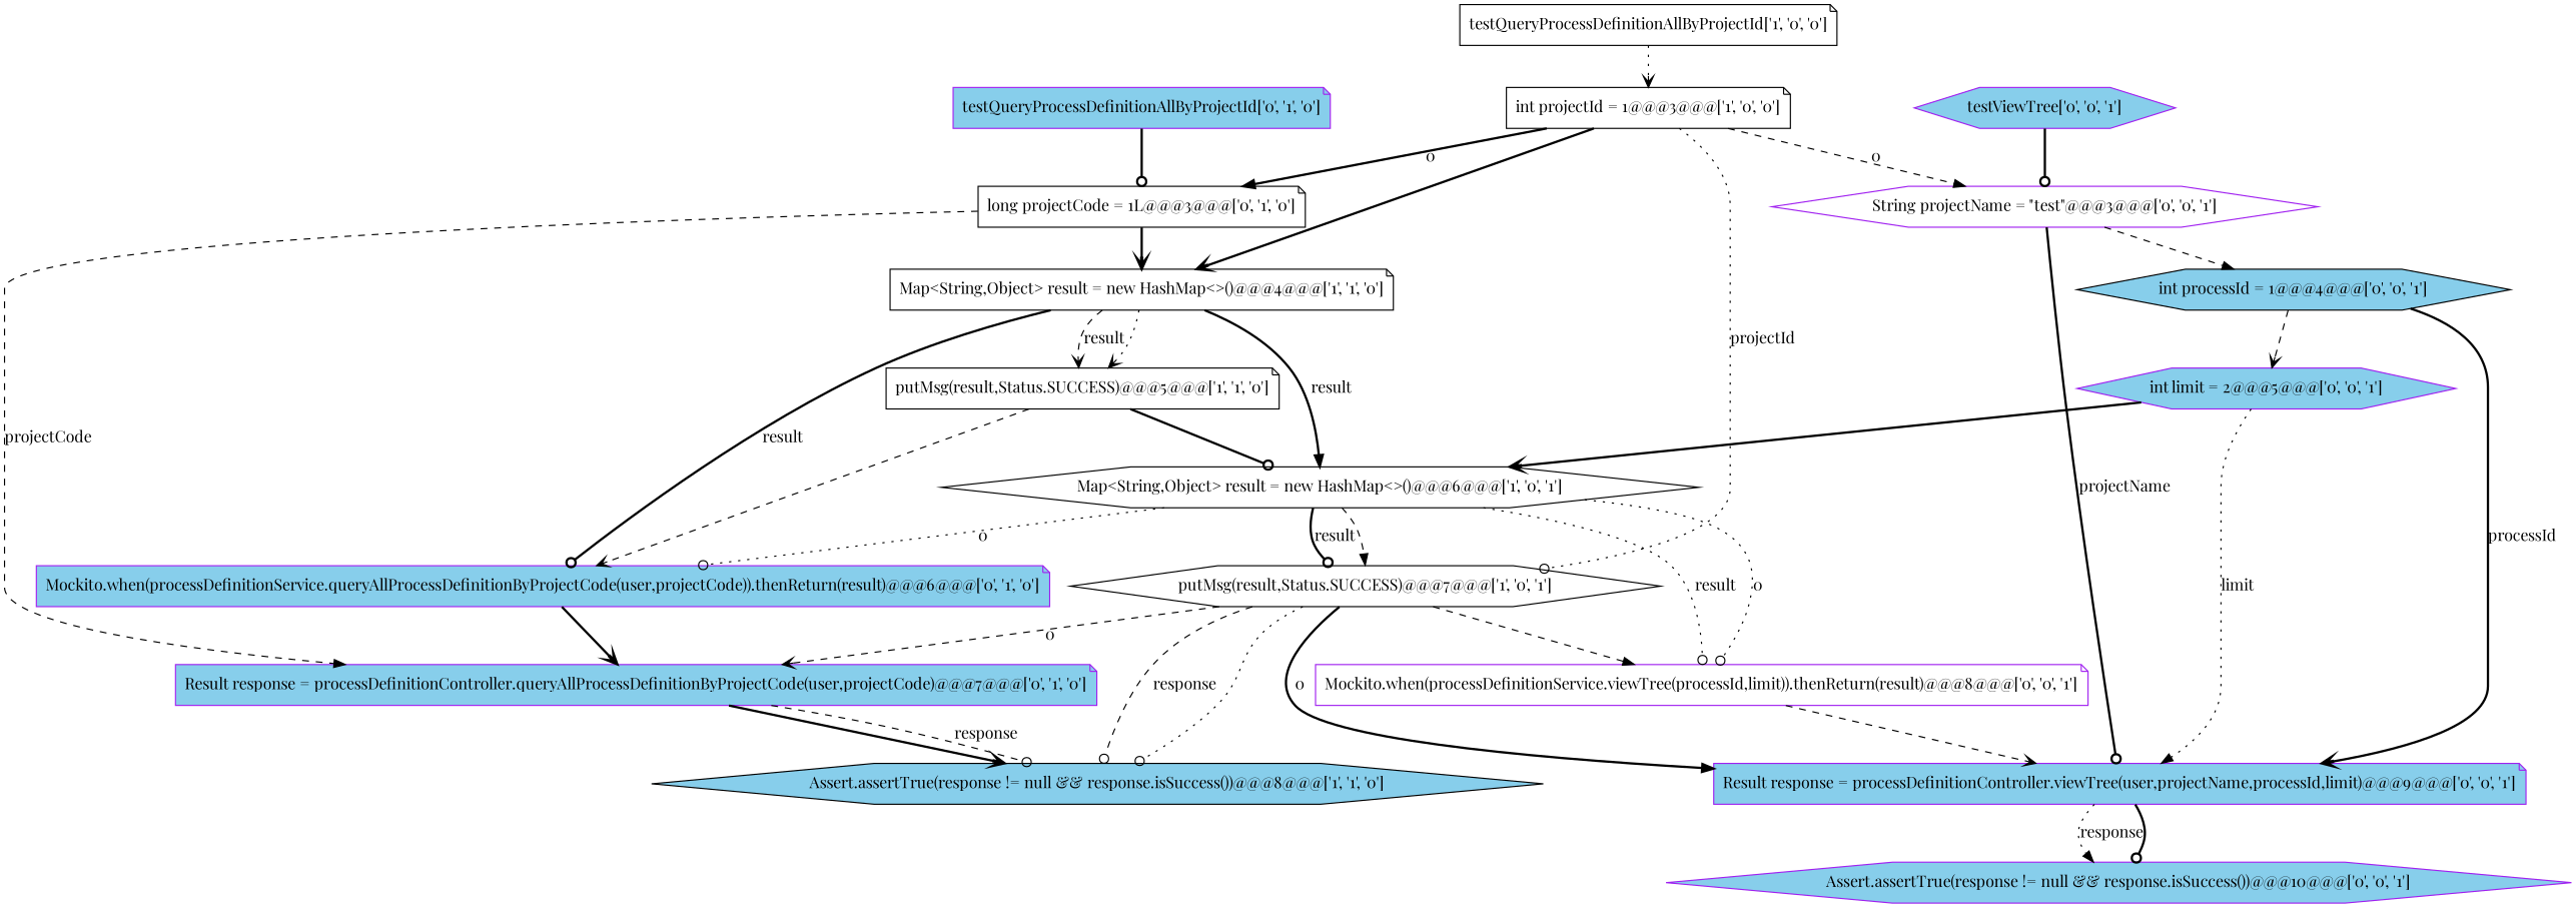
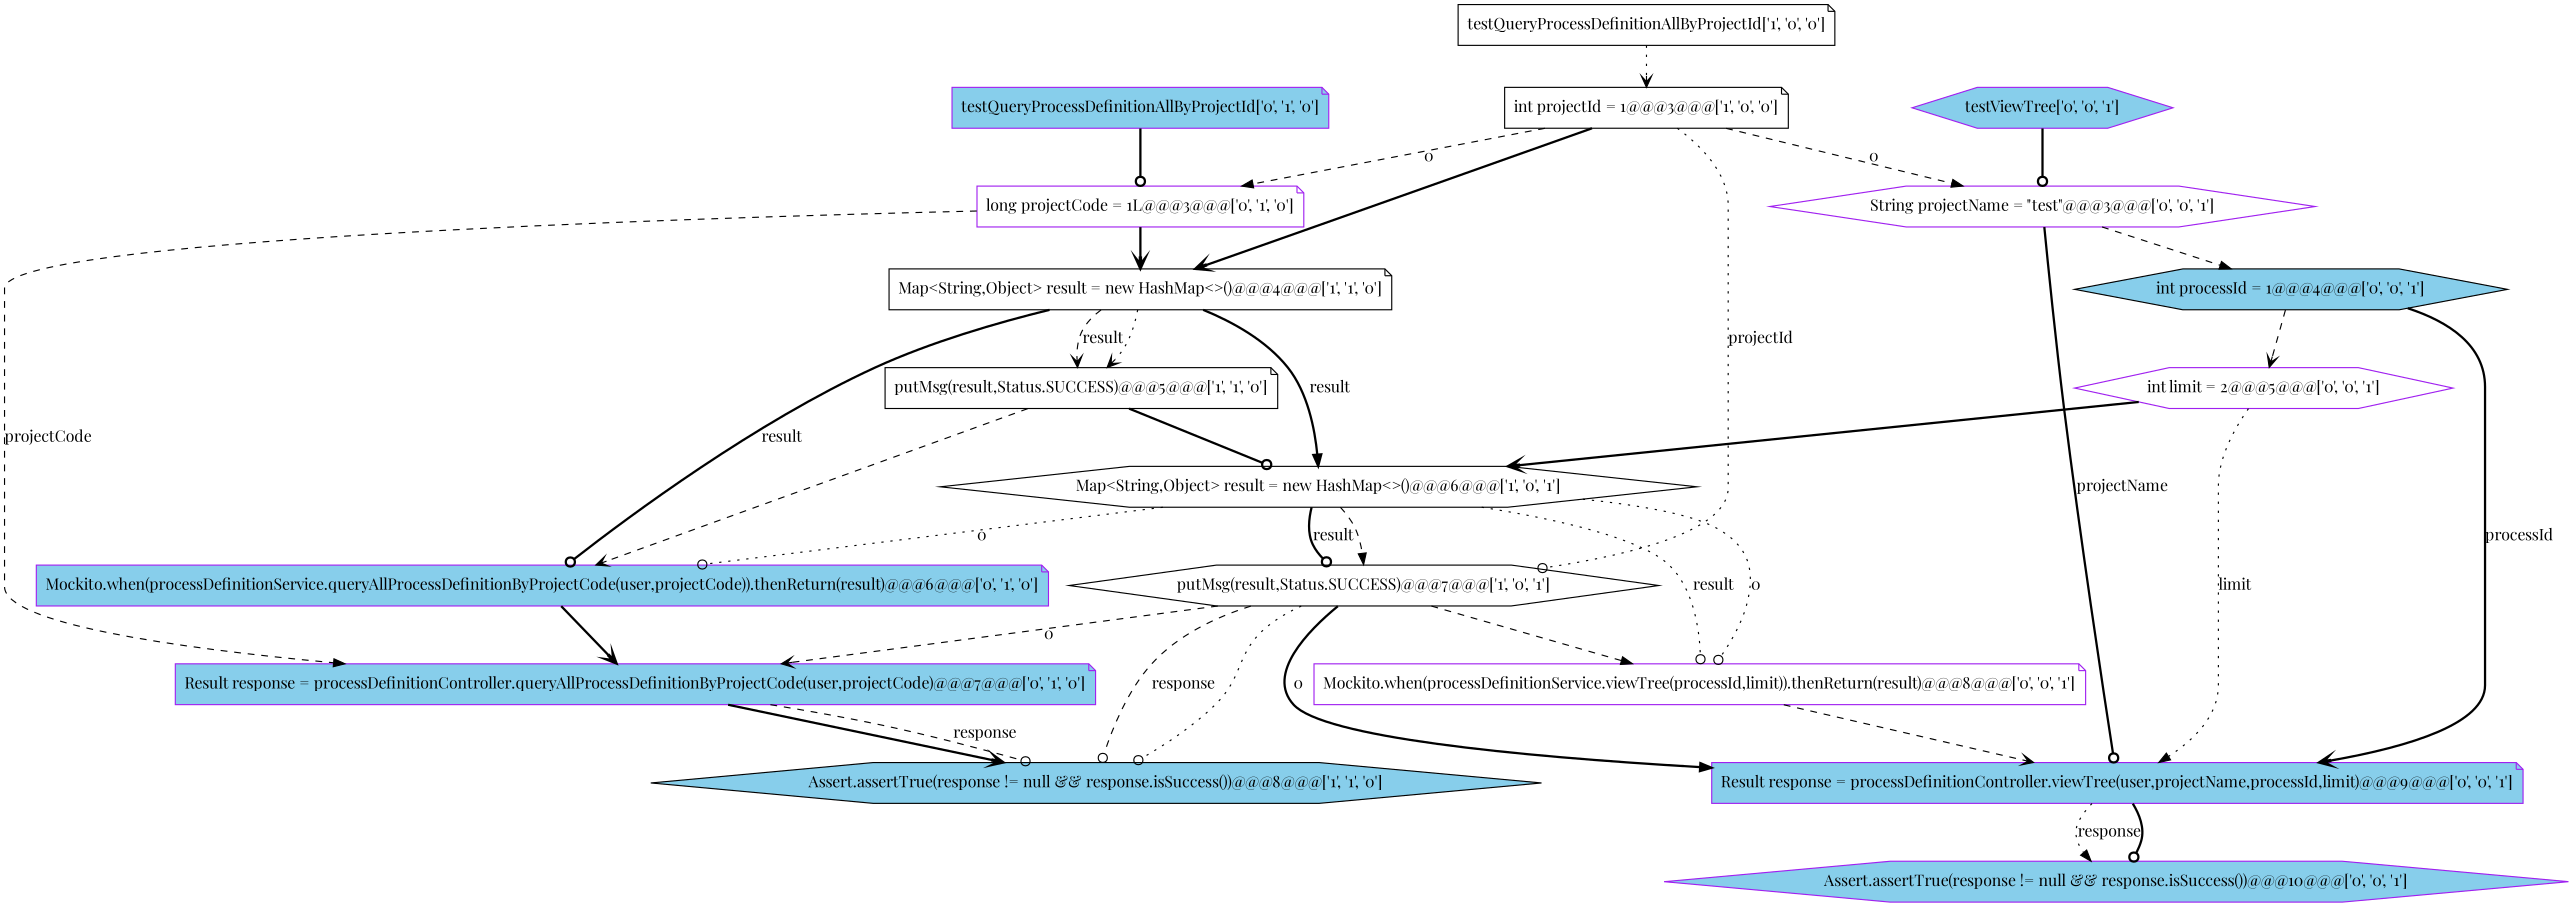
  digraph {
    fontname="Playfair Display"
    node [color=black fillcolor=white fontname="Playfair Display" shape=note style=filled]
    edge [arrowhead=odot fontname="Playfair Display" style=bold]
    n1 [fillcolor=skyblue label="Assert.assertTrue(response != null && response.isSuccess())@@@8@@@['1', '1', '0']" shape=hexagon]
    n2 [label="int projectId = 1@@@3@@@['1', '0', '0']"]
    n3 [label="Map<String,Object> result = new HashMap<>()@@@4@@@['1', '1', '0']"]
    n4 [label="putMsg(result,Status.SUCCESS)@@@7@@@['1', '0', '1']" shape=hexagon]
    n5 [color=purple label="String projectName = \"test\"@@@3@@@['0', '0', '1']" shape=hexagon]
-   n6 [label="long projectCode = 1L@@@3@@@['0', '1', '0']"]
+   n6 [color=purple label="long projectCode = 1L@@@3@@@['0', '1', '0']"]
    n7 [label="putMsg(result,Status.SUCCESS)@@@5@@@['1', '1', '0']"]
    n8 [label="Map<String,Object> result = new HashMap<>()@@@6@@@['1', '0', '1']" shape=hexagon]
    n9 [color=purple fillcolor=skyblue label="Mockito.when(processDefinitionService.queryAllProcessDefinitionByProjectCode(user,projectCode)).thenReturn(result)@@@6@@@['0', '1', '0']"]
    n10 [color=purple fillcolor=skyblue label="Result response = processDefinitionController.viewTree(user,projectName,processId,limit)@@@9@@@['0', '0', '1']"]
    n11 [color=purple fillcolor=skyblue label="Result response = processDefinitionController.queryAllProcessDefinitionByProjectCode(user,projectCode)@@@7@@@['0', '1', '0']"]
    n12 [color=purple label="Mockito.when(processDefinitionService.viewTree(processId,limit)).thenReturn(result)@@@8@@@['0', '0', '1']"]
    n13 [fillcolor=skyblue label="int processId = 1@@@4@@@['0', '0', '1']" shape=hexagon]
    n14 [color=purple fillcolor=skyblue label="testViewTree['0', '0', '1']" shape=hexagon]
    n15 [label="testQueryProcessDefinitionAllByProjectId['1', '0', '0']"]
-   n16 [color=purple fillcolor=skyblue label="int limit = 2@@@5@@@['0', '0', '1']" shape=hexagon]
+   n16 [color=purple label="int limit = 2@@@5@@@['0', '0', '1']" shape=hexagon]
    n17 [color=purple fillcolor=skyblue label="Assert.assertTrue(response != null && response.isSuccess())@@@10@@@['0', '0', '1']" shape=hexagon]
    n18 [color=purple fillcolor=skyblue label="testQueryProcessDefinitionAllByProjectId['0', '1', '0']"]
    n2 -> n3 [arrowhead=vee]
    n2 -> n4 [label=projectId style=dotted]
    n2 -> n5 [arrowhead=normal label=0 style=dashed]
-   n2 -> n6 [arrowhead=normal label=0]
+   n2 -> n6 [arrowhead=normal label=0 style=dashed]
    n3 -> n7 [arrowhead=vee label=result style=dashed]
    n3 -> n7 [arrowhead=vee style=dotted]
    n3 -> n8 [arrowhead=normal label=result]
    n3 -> n9 [label=result]
    n4 -> n1 [label=response style=dashed]
    n4 -> n1 [style=dotted]
    n4 -> n10 [arrowhead=normal label=0]
    n4 -> n11 [arrowhead=vee label=0 style=dashed]
    n4 -> n12 [arrowhead=normal style=dashed]
    n5 -> n10 [label=projectName]
    n5 -> n13 [arrowhead=normal style=dashed]
    n6 -> n3 [arrowhead=vee]
    n6 -> n11 [arrowhead=normal label=projectCode style=dashed]
    n7 -> n8
    n7 -> n9 [arrowhead=vee style=dashed]
    n8 -> n4 [label=result]
    n8 -> n4 [arrowhead=normal style=dashed]
    n8 -> n9 [label=0 style=dotted]
    n8 -> n12 [label=0 style=dotted]
    n8 -> n12 [label=result style=dotted]
    n9 -> n11 [arrowhead=vee]
    n10 -> n17 [arrowhead=normal label=response style=dotted]
    n10 -> n17
    n11 -> n1 [arrowhead=vee]
    n11 -> n1 [label=response style=dashed]
    n12 -> n10 [arrowhead=vee style=dashed]
    n13 -> n10 [arrowhead=vee label=processId]
    n13 -> n16 [arrowhead=vee style=dashed]
    n14 -> n5
    n15 -> n2 [arrowhead=vee style=dotted]
    n16 -> n8 [arrowhead=vee]
    n16 -> n10 [arrowhead=normal label=limit style=dotted]
    n18 -> n6
  }
